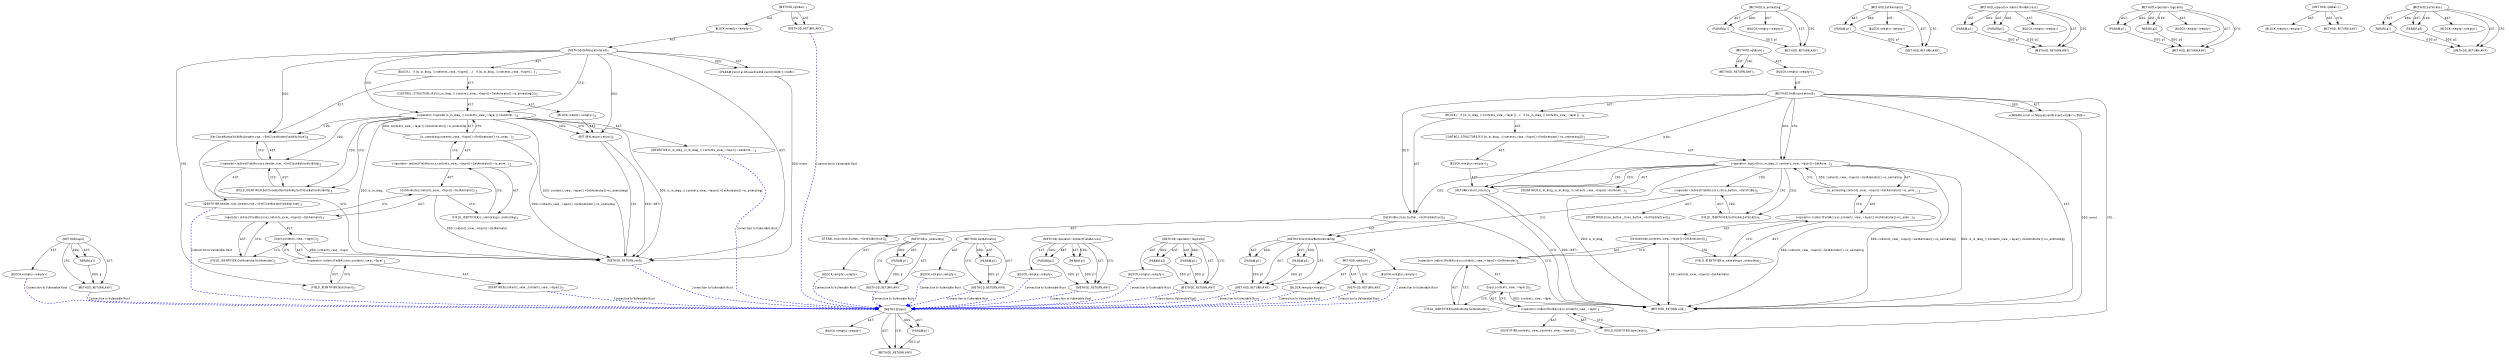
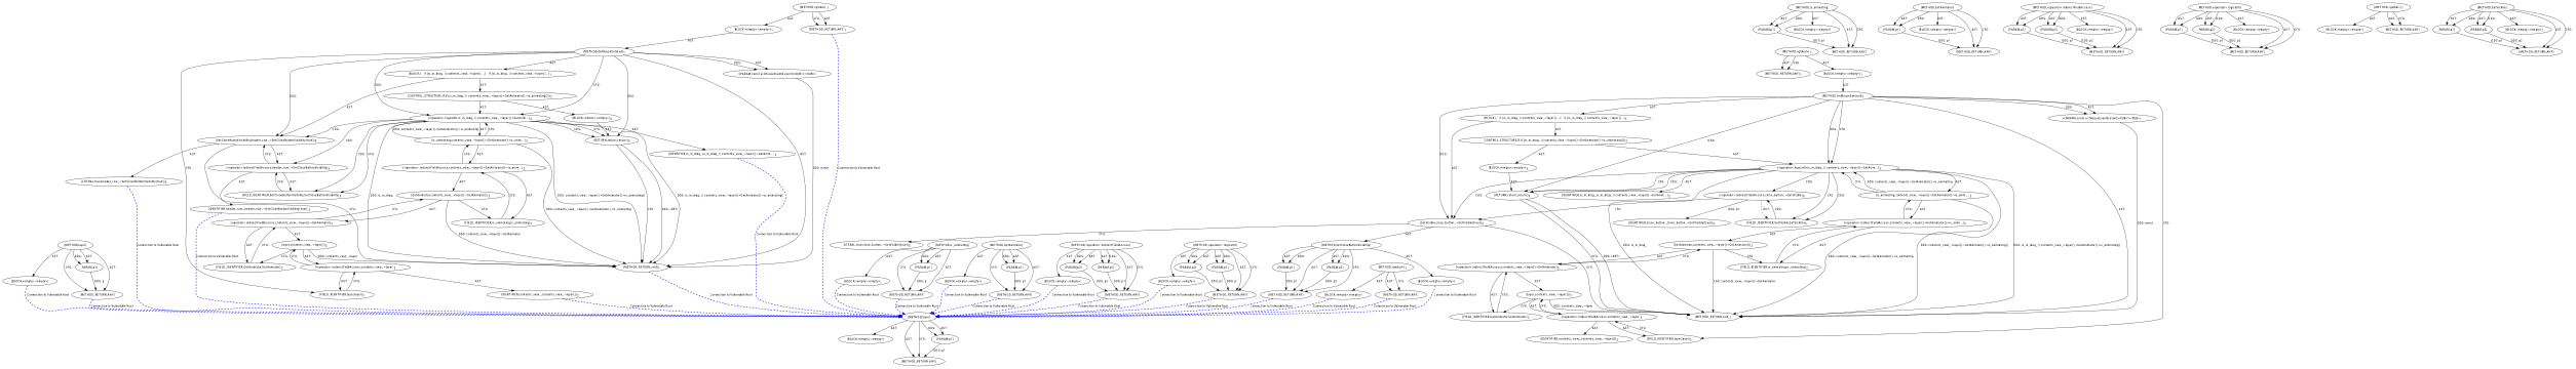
  digraph {
    fontname="Roboto Condensed"
    node [fontname="Roboto Condensed"]
    edge [fontname="Roboto Condensed"]
    n1 [label=<(METHOD,layer)>]
    n2 [label=<(PARAM,p1)>]
    n3 [label=<(BLOCK,&lt;empty&gt;,&lt;empty&gt;)>]
    n4 [label=<(METHOD_RETURN,ANY)>]
    n5 [label=<(METHOD,&lt;global&gt;)<SUB>1</SUB>>]
    n6 [label=<(BLOCK,&lt;empty&gt;,&lt;empty&gt;)<SUB>1</SUB>>]
    n7 [label=<(METHOD_RETURN,ANY)<SUB>1</SUB>>]
    n8 [label=<(METHOD,OnMouseEntered)<SUB>1</SUB>>]
    n9 [label="<(PARAM,const ui::MouseEvent&amp; event)<SUB>1</SUB>>"]
    n10 [label=<(BLOCK,{    if (is_in_drag_ || contents_view_-&gt;layer()...,{    if (is_in_drag_ || contents_view_-&gt;layer()...)<SUB>1</SUB>>]
    n11 [label=<(&lt;operator&gt;.logicalOr,is_in_drag_ || contents_view_-&gt;layer()-&gt;GetAnim...)<SUB>2</SUB>>]
    n12 [label=<(FIELD_IDENTIFIER,layer,layer)<SUB>2</SUB>>]
    n13 [label=<(RETURN,return;,return;)<SUB>3</SUB>>]
    n14 [label=<(SetVisible,close_button_-&gt;SetVisible(true))<SUB>5</SUB>>]
    n15 [label=<(METHOD_RETURN,void)<SUB>1</SUB>>]
    n16 [label=<(CONTROL_STRUCTURE,IF,if (is_in_drag_ || contents_view_-&gt;layer()-&gt;GetAnimator()-&gt;is_animating()))<SUB>2</SUB>>]
    n17 [label=<(IDENTIFIER,is_in_drag_,is_in_drag_ || contents_view_-&gt;layer()-&gt;GetAnim...)<SUB>2</SUB>>]
    n18 [label=<(is_animating,contents_view_-&gt;layer()-&gt;GetAnimator()-&gt;is_anim...)<SUB>2</SUB>>]
    n19 [label=<(&lt;operator&gt;.indirectFieldAccess,close_button_-&gt;SetVisible)<SUB>5</SUB>>]
    n20 [label=<(FIELD_IDENTIFIER,SetVisible,SetVisible)<SUB>5</SUB>>]
    n21 [label=<(&lt;operator&gt;.indirectFieldAccess,contents_view_-&gt;layer)<SUB>2</SUB>>]
    n22 [label=<(LITERAL,true,close_button_-&gt;SetVisible(true))<SUB>5</SUB>>]
    n23 [label=<(METHOD,SetCloseButtonVisibility)>]
    n24 [label=<(BLOCK,&lt;empty&gt;,&lt;empty&gt;)<SUB>3</SUB>>]
    n25 [label=<(&lt;operator&gt;.indirectFieldAccess,contents_view_-&gt;layer()-&gt;GetAnimator()-&gt;is_anim...)<SUB>2</SUB>>]
    n26 [label=<(IDENTIFIER,close_button_,close_button_-&gt;SetVisible(true))<SUB>5</SUB>>]
    n27 [label=<(GetAnimator,contents_view_-&gt;layer()-&gt;GetAnimator())<SUB>2</SUB>>]
    n28 [label=<(FIELD_IDENTIFIER,is_animating,is_animating)<SUB>2</SUB>>]
    n29 [label=<(&lt;operator&gt;.indirectFieldAccess,contents_view_-&gt;layer()-&gt;GetAnimator)<SUB>2</SUB>>]
    n30 [label=<(layer,contents_view_-&gt;layer())<SUB>2</SUB>>]
    n31 [label=<(FIELD_IDENTIFIER,GetAnimator,GetAnimator)<SUB>2</SUB>>]
    n32 [label=<(IDENTIFIER,contents_view_,contents_view_-&gt;layer())<SUB>2</SUB>>]
    n33 [label=<(METHOD,is_animating)>]
    n34 [label=<(PARAM,p1)>]
    n35 [label=<(BLOCK,&lt;empty&gt;,&lt;empty&gt;)>]
    n36 [label=<(METHOD_RETURN,ANY)>]
    n37 [label=<(METHOD,GetAnimator)>]
    n38 [label=<(PARAM,p1)>]
    n39 [label=<(BLOCK,&lt;empty&gt;,&lt;empty&gt;)>]
    n40 [label=<(METHOD_RETURN,ANY)>]
    n41 [label=<(METHOD,&lt;operator&gt;.indirectFieldAccess)>]
    n42 [label=<(PARAM,p1)>]
    n43 [label=<(PARAM,p2)>]
    n44 [label=<(BLOCK,&lt;empty&gt;,&lt;empty&gt;)>]
    n45 [label=<(METHOD_RETURN,ANY)>]
    n46 [label=<(METHOD,&lt;operator&gt;.logicalOr)>]
    n47 [label=<(PARAM,p1)>]
    n48 [label=<(PARAM,p2)>]
    n49 [label=<(BLOCK,&lt;empty&gt;,&lt;empty&gt;)>]
    n50 [label=<(METHOD_RETURN,ANY)>]
    n51 [label=<(METHOD,&lt;global&gt;)<SUB>1</SUB>>]
    n52 [label=<(BLOCK,&lt;empty&gt;,&lt;empty&gt;)>]
    n53 [label=<(METHOD_RETURN,ANY)>]
    n54 [label=<(METHOD,SetVisible)>]
    n55 [label=<(PARAM,p1)>]
    n56 [label=<(PARAM,p2)>]
    n57 [label=<(BLOCK,&lt;empty&gt;,&lt;empty&gt;)>]
    n58 [label=<(METHOD_RETURN,ANY)>]
    n59 [label=<(METHOD,layer)>]
    n60 [label=<(PARAM,p1)>]
    n61 [label=<(BLOCK,&lt;empty&gt;,&lt;empty&gt;)>]
    n62 [label=<(METHOD_RETURN,ANY)>]
    n63 [label=<(METHOD,&lt;global&gt;)<SUB>1</SUB>>]
    n64 [label=<(BLOCK,&lt;empty&gt;,&lt;empty&gt;)<SUB>1</SUB>>]
    n65 [label=<(METHOD_RETURN,ANY)<SUB>1</SUB>>]
    n66 [label=<(METHOD,OnMouseEntered)<SUB>1</SUB>>]
    n67 [label="<(PARAM,const ui::MouseEvent&amp; event)<SUB>1</SUB>>"]
    n68 [label=<(BLOCK,{    if (is_in_drag_ || contents_view_-&gt;layer()...,{    if (is_in_drag_ || contents_view_-&gt;layer()...)<SUB>1</SUB>>]
    n69 [label=<(&lt;operator&gt;.logicalOr,is_in_drag_ || contents_view_-&gt;layer()-&gt;GetAnim...)<SUB>2</SUB>>]
    n70 [label=<(FIELD_IDENTIFIER,layer,layer)<SUB>2</SUB>>]
    n71 [label=<(RETURN,return;,return;)<SUB>3</SUB>>]
    n72 [label=<(SetCloseButtonVisibility,header_row_-&gt;SetCloseButtonVisibility(true))<SUB>5</SUB>>]
    n73 [label=<(METHOD_RETURN,void)<SUB>1</SUB>>]
    n74 [label=<(CONTROL_STRUCTURE,IF,if (is_in_drag_ || contents_view_-&gt;layer()-&gt;GetAnimator()-&gt;is_animating()))<SUB>2</SUB>>]
    n75 [label=<(IDENTIFIER,is_in_drag_,is_in_drag_ || contents_view_-&gt;layer()-&gt;GetAnim...)<SUB>2</SUB>>]
    n76 [label=<(is_animating,contents_view_-&gt;layer()-&gt;GetAnimator()-&gt;is_anim...)<SUB>2</SUB>>]
    n77 [label=<(&lt;operator&gt;.indirectFieldAccess,header_row_-&gt;SetCloseButtonVisibility)<SUB>5</SUB>>]
    n78 [label=<(FIELD_IDENTIFIER,SetCloseButtonVisibility,SetCloseButtonVisibility)<SUB>5</SUB>>]
    n79 [label=<(&lt;operator&gt;.indirectFieldAccess,contents_view_-&gt;layer)<SUB>2</SUB>>]
+   n80 [label=<(LITERAL,true,header_row_-&gt;SetCloseButtonVisibility(true))<SUB>5</SUB>>]
    n81 [label=<(BLOCK,&lt;empty&gt;,&lt;empty&gt;)<SUB>3</SUB>>]
    n82 [label=<(&lt;operator&gt;.indirectFieldAccess,contents_view_-&gt;layer()-&gt;GetAnimator()-&gt;is_anim...)<SUB>2</SUB>>]
    n83 [label=<(IDENTIFIER,header_row_,header_row_-&gt;SetCloseButtonVisibility(true))<SUB>5</SUB>>]
    n84 [label=<(GetAnimator,contents_view_-&gt;layer()-&gt;GetAnimator())<SUB>2</SUB>>]
    n85 [label=<(FIELD_IDENTIFIER,is_animating,is_animating)<SUB>2</SUB>>]
    n86 [label=<(&lt;operator&gt;.indirectFieldAccess,contents_view_-&gt;layer()-&gt;GetAnimator)<SUB>2</SUB>>]
    n87 [label=<(layer,contents_view_-&gt;layer())<SUB>2</SUB>>]
    n88 [label=<(FIELD_IDENTIFIER,GetAnimator,GetAnimator)<SUB>2</SUB>>]
    n89 [label=<(IDENTIFIER,contents_view_,contents_view_-&gt;layer())<SUB>2</SUB>>]
    n90 [label=<(METHOD,is_animating)>]
    n91 [label=<(PARAM,p1)>]
    n92 [label=<(BLOCK,&lt;empty&gt;,&lt;empty&gt;)>]
    n93 [label=<(METHOD_RETURN,ANY)>]
    n94 [label=<(METHOD,GetAnimator)>]
    n95 [label=<(PARAM,p1)>]
    n96 [label=<(BLOCK,&lt;empty&gt;,&lt;empty&gt;)>]
    n97 [label=<(METHOD_RETURN,ANY)>]
    n98 [label=<(METHOD,&lt;operator&gt;.indirectFieldAccess)>]
    n99 [label=<(PARAM,p1)>]
    n100 [label=<(PARAM,p2)>]
    n101 [label=<(BLOCK,&lt;empty&gt;,&lt;empty&gt;)>]
    n102 [label=<(METHOD_RETURN,ANY)>]
    n103 [label=<(METHOD,&lt;operator&gt;.logicalOr)>]
    n104 [label=<(PARAM,p1)>]
    n105 [label=<(PARAM,p2)>]
    n106 [label=<(BLOCK,&lt;empty&gt;,&lt;empty&gt;)>]
    n107 [label=<(METHOD_RETURN,ANY)>]
    n108 [label=<(METHOD,&lt;global&gt;)<SUB>1</SUB>>]
    n109 [label=<(BLOCK,&lt;empty&gt;,&lt;empty&gt;)>]
    n110 [label=<(METHOD_RETURN,ANY)>]
    n111 [label=<(PARAM,p1)>]
    n112 [label=<(PARAM,p2)>]
    n113 [label=<(BLOCK,&lt;empty&gt;,&lt;empty&gt;)>]
    n114 [label=<(METHOD_RETURN,ANY)>]
    n1 -> n2 [label="AST: "]
    n1 -> n2 [label="DDG: "]
    n1 -> n3 [label="AST: "]
    n1 -> n4 [label="AST: "]
    n1 -> n4 [label="CFG: "]
    n2 -> n4 [label="DDG: p1"]
    n5 -> n6 [label="AST: "]
    n5 -> n7 [label="AST: "]
    n5 -> n7 [label="CFG: "]
    n6 -> n8 [label="AST: "]
    n8 -> n9 [label="AST: "]
    n8 -> n9 [label="DDG: "]
    n8 -> n10 [label="AST: "]
    n8 -> n11 [label="CFG: "]
    n8 -> n11 [label="DDG: "]
    n8 -> n12 [label="CFG: "]
    n8 -> n13 [label="DDG: "]
    n8 -> n14 [label="DDG: "]
    n8 -> n15 [label="AST: "]
    n9 -> n15 [label="DDG: event"]
    n10 -> n14 [label="AST: "]
    n10 -> n16 [label="AST: "]
    n11 -> n13 [label="CFG: "]
    n11 -> n13 [label="CDG: "]
    n11 -> n14 [label="CDG: "]
    n11 -> n15 [label="DDG: contents_view_-&gt;layer()-&gt;GetAnimator()-&gt;is_animating()"]
    n11 -> n15 [label="DDG: is_in_drag_ || contents_view_-&gt;layer()-&gt;GetAnimator()-&gt;is_animating()"]
    n11 -> n15 [label="DDG: is_in_drag_"]
    n11 -> n17 [label="AST: "]
    n11 -> n18 [label="AST: "]
    n11 -> n19 [label="CDG: "]
    n11 -> n20 [label="CFG: "]
    n11 -> n20 [label="CDG: "]
    n12 -> n21 [label="CFG: "]
    n13 -> n15 [label="CFG: "]
    n13 -> n15 [label="DDG: &lt;RET&gt;"]
    n14 -> n15 [label="CFG: "]
-   n14 -> n22 [label="AST: "]
+   n14 -> n22 [label="CFG: "]
    n14 -> n23 [label="AST: "]
    n16 -> n11 [label="AST: "]
    n16 -> n24 [label="AST: "]
    n18 -> n11 [label="CFG: "]
    n18 -> n11 [label="DDG: contents_view_-&gt;layer()-&gt;GetAnimator()-&gt;is_animating"]
    n18 -> n15 [label="DDG: contents_view_-&gt;layer()-&gt;GetAnimator()-&gt;is_animating"]
    n18 -> n25 [label="AST: "]
-   n19 -> n23 [label="CFG: "]
+   n19 -> n14 [label="CFG: "]
    n19 -> n20 [label="AST: " style=dashed]
-   n19 -> n26 [label="AST: "]
+   n19 -> n26 [label="DDG: p1"]
    n20 -> n19 [label="CDG: "]
    n21 -> n12 [label="AST: "]
    n21 -> n30 [label="CFG: "]
    n21 -> n32 [label="AST: "]
    n23 -> n111 [label="AST: "]
    n23 -> n111 [label="DDG: "]
    n23 -> n112 [label="AST: "]
    n23 -> n112 [label="DDG: "]
    n23 -> n113 [label="AST: "]
    n23 -> n114 [label="AST: "]
    n23 -> n114 [label="CFG: "]
    n24 -> n13 [label="AST: "]
    n25 -> n18 [label="CFG: "]
    n25 -> n27 [label="AST: "]
    n25 -> n28 [label="AST: "]
    n27 -> n15 [label="DDG: contents_view_-&gt;layer()-&gt;GetAnimator"]
    n27 -> n28 [label="CFG: "]
    n27 -> n29 [label="AST: "]
    n28 -> n25 [label="CFG: "]
    n29 -> n27 [label="CFG: "]
    n29 -> n30 [label="AST: "]
    n29 -> n31 [label="AST: "]
    n30 -> n15 [label="DDG: contents_view_-&gt;layer"]
    n30 -> n21 [label="AST: "]
    n30 -> n31 [label="CFG: "]
    n31 -> n29 [label="CFG: "]
    n33 -> n34 [label="AST: "]
    n33 -> n34 [label="DDG: "]
    n33 -> n35 [label="AST: "]
    n33 -> n36 [label="AST: "]
    n33 -> n36 [label="CFG: "]
    n34 -> n36 [label="DDG: p1"]
    n37 -> n38 [label="AST: "]
    n37 -> n38 [label="DDG: "]
    n37 -> n39 [label="AST: "]
    n37 -> n40 [label="AST: "]
    n37 -> n40 [label="CFG: "]
    n38 -> n40 [label="DDG: p1"]
    n41 -> n42 [label="AST: "]
    n41 -> n42 [label="DDG: "]
    n41 -> n43 [label="AST: "]
    n41 -> n43 [label="DDG: "]
    n41 -> n44 [label="AST: "]
    n41 -> n45 [label="AST: "]
    n41 -> n45 [label="CFG: "]
    n42 -> n45 [label="DDG: p1"]
    n43 -> n45 [label="DDG: p2"]
    n46 -> n47 [label="AST: "]
    n46 -> n47 [label="DDG: "]
    n46 -> n48 [label="AST: "]
    n46 -> n48 [label="DDG: "]
    n46 -> n49 [label="AST: "]
    n46 -> n50 [label="AST: "]
    n46 -> n50 [label="CFG: "]
    n47 -> n50 [label="DDG: p1"]
    n48 -> n50 [label="DDG: p2"]
    n51 -> n52 [label="AST: "]
    n51 -> n53 [label="AST: "]
    n51 -> n53 [label="CFG: "]
    n54 -> n55 [label="AST: "]
    n54 -> n55 [label="DDG: "]
    n54 -> n56 [label="AST: "]
    n54 -> n56 [label="DDG: "]
    n54 -> n57 [label="AST: "]
    n54 -> n58 [label="AST: "]
    n54 -> n58 [label="CFG: "]
    n55 -> n58 [label="DDG: p1"]
    n56 -> n58 [label="DDG: p2"]
    n59 -> n60 [label="AST: "]
    n59 -> n60 [label="DDG: "]
    n59 -> n61 [label="AST: "]
    n59 -> n62 [label="AST: "]
    n59 -> n62 [label="CFG: "]
    n60 -> n62 [label="DDG: p1"]
    n61 -> n1 [color=blue label="Connection to Vulnerable Root" penwidth=2.0 style=dashed]
    n62 -> n1 [color=blue label="Connection to Vulnerable Root" penwidth=2.0 style=dashed]
    n63 -> n64 [label="AST: "]
    n63 -> n65 [label="AST: "]
    n63 -> n65 [label="CFG: "]
    n64 -> n66 [label="AST: "]
    n65 -> n1 [color=blue label="Connection to Vulnerable Root" penwidth=2.0 style=dashed]
    n66 -> n67 [label="AST: "]
    n66 -> n67 [label="DDG: "]
    n66 -> n68 [label="AST: "]
    n66 -> n69 [label="CFG: "]
    n66 -> n69 [label="DDG: "]
    n66 -> n70 [label="CFG: "]
    n66 -> n71 [label="DDG: "]
    n66 -> n72 [label="DDG: "]
    n66 -> n73 [label="AST: "]
    n67 -> n73 [label="DDG: event"]
    n68 -> n72 [label="AST: "]
    n68 -> n74 [label="AST: "]
    n69 -> n71 [label="CFG: "]
    n69 -> n71 [label="CDG: "]
    n69 -> n72 [label="CDG: "]
    n69 -> n73 [label="DDG: contents_view_-&gt;layer()-&gt;GetAnimator()-&gt;is_animating()"]
    n69 -> n73 [label="DDG: is_in_drag_ || contents_view_-&gt;layer()-&gt;GetAnimator()-&gt;is_animating()"]
    n69 -> n73 [label="DDG: is_in_drag_"]
    n69 -> n75 [label="AST: "]
    n69 -> n76 [label="AST: "]
    n69 -> n77 [label="CDG: "]
    n69 -> n78 [label="CFG: "]
    n69 -> n78 [label="CDG: "]
    n70 -> n79 [label="CFG: "]
    n71 -> n73 [label="CFG: "]
    n71 -> n73 [label="DDG: &lt;RET&gt;"]
    n72 -> n73 [label="CFG: "]
    n72 -> n77 [label="AST: "]
+   n72 -> n80 [label="AST: "]
    n73 -> n1 [color=blue label="Connection to Vulnerable Root" penwidth=2.0 style=dashed]
    n74 -> n69 [label="AST: "]
    n74 -> n81 [label="AST: "]
    n75 -> n1 [color=blue label="Connection to Vulnerable Root" penwidth=2.0 style=dashed]
    n76 -> n69 [label="CFG: "]
    n76 -> n69 [label="DDG: contents_view_-&gt;layer()-&gt;GetAnimator()-&gt;is_animating"]
    n76 -> n73 [label="DDG: contents_view_-&gt;layer()-&gt;GetAnimator()-&gt;is_animating"]
    n76 -> n82 [label="AST: "]
    n77 -> n72 [label="CFG: "]
    n77 -> n78 [label="AST: "]
    n77 -> n83 [label="AST: "]
    n78 -> n77 [label="CFG: "]
    n79 -> n70 [label="AST: "]
    n79 -> n87 [label="CFG: "]
    n79 -> n89 [label="AST: "]
+   n80 -> n1 [color=blue label="Connection to Vulnerable Root" penwidth=2.0 style=dashed]
    n81 -> n71 [label="AST: "]
    n82 -> n76 [label="CFG: "]
    n82 -> n84 [label="AST: "]
    n82 -> n85 [label="AST: "]
    n83 -> n1 [color=blue label="Connection to Vulnerable Root" penwidth=2.0 style=dashed]
    n84 -> n73 [label="DDG: contents_view_-&gt;layer()-&gt;GetAnimator"]
    n84 -> n85 [label="CFG: "]
    n84 -> n86 [label="AST: "]
    n85 -> n82 [label="CFG: "]
    n86 -> n84 [label="CFG: "]
    n86 -> n87 [label="AST: "]
    n86 -> n88 [label="AST: "]
    n87 -> n73 [label="DDG: contents_view_-&gt;layer"]
    n87 -> n79 [label="AST: "]
    n87 -> n88 [label="CFG: "]
    n88 -> n86 [label="CFG: "]
    n89 -> n1 [color=blue label="Connection to Vulnerable Root" penwidth=2.0 style=dashed]
    n90 -> n91 [label="AST: "]
    n90 -> n91 [label="DDG: "]
    n90 -> n92 [label="AST: "]
    n90 -> n93 [label="AST: "]
    n90 -> n93 [label="CFG: "]
    n91 -> n93 [label="DDG: p1"]
    n92 -> n1 [color=blue label="Connection to Vulnerable Root" penwidth=2.0 style=dashed]
    n93 -> n1 [color=blue label="Connection to Vulnerable Root" penwidth=2.0 style=dashed]
    n94 -> n95 [label="AST: "]
    n94 -> n95 [label="DDG: "]
    n94 -> n96 [label="AST: "]
    n94 -> n97 [label="AST: "]
    n94 -> n97 [label="CFG: "]
    n95 -> n97 [label="DDG: p1"]
    n96 -> n1 [color=blue label="Connection to Vulnerable Root" penwidth=2.0 style=dashed]
    n97 -> n1 [color=blue label="Connection to Vulnerable Root" penwidth=2.0 style=dashed]
    n98 -> n99 [label="AST: "]
    n98 -> n99 [label="DDG: "]
    n98 -> n100 [label="AST: "]
    n98 -> n100 [label="DDG: "]
    n98 -> n101 [label="AST: "]
    n98 -> n102 [label="AST: "]
    n98 -> n102 [label="CFG: "]
    n99 -> n102 [label="DDG: p1"]
    n100 -> n102 [label="DDG: p2"]
    n101 -> n1 [color=blue label="Connection to Vulnerable Root" penwidth=2.0 style=dashed]
    n102 -> n1 [color=blue label="Connection to Vulnerable Root" penwidth=2.0 style=dashed]
    n103 -> n104 [label="AST: "]
    n103 -> n104 [label="DDG: "]
    n103 -> n105 [label="AST: "]
    n103 -> n105 [label="DDG: "]
    n103 -> n106 [label="AST: "]
    n103 -> n107 [label="AST: "]
    n103 -> n107 [label="CFG: "]
    n104 -> n107 [label="DDG: p1"]
    n105 -> n107 [label="DDG: p2"]
    n106 -> n1 [color=blue label="Connection to Vulnerable Root" penwidth=2.0 style=dashed]
    n107 -> n1 [color=blue label="Connection to Vulnerable Root" penwidth=2.0 style=dashed]
    n108 -> n109 [label="AST: "]
    n108 -> n110 [label="AST: "]
    n108 -> n110 [label="CFG: "]
    n109 -> n1 [color=blue label="Connection to Vulnerable Root" penwidth=2.0 style=dashed]
    n110 -> n1 [color=blue label="Connection to Vulnerable Root" penwidth=2.0 style=dashed]
    n111 -> n114 [label="DDG: p1"]
    n112 -> n114 [label="DDG: p2"]
    n113 -> n1 [color=blue label="Connection to Vulnerable Root" penwidth=2.0 style=dashed]
    n114 -> n1 [color=blue label="Connection to Vulnerable Root" penwidth=2.0 style=dashed]
  }
